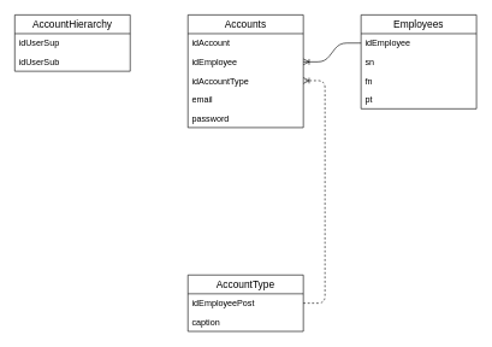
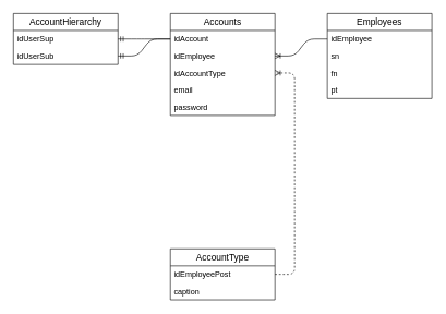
  <mxCell id="0" />
  <mxCell id="1" parent="0" />
  <mxCell id="2" value="" style="edgeStyle=entityRelationEdgeStyle;fontSize=12;html=1;endArrow=ERoneToMany;dashed=1;" edge="1" parent="1" source="19" target="15"><mxGeometry width="100" height="100" relative="1" as="geometry"><mxPoint x="690" y="410" as="sourcePoint" /><mxPoint x="820" y="220" as="targetPoint" /></mxGeometry></mxCell>
  <mxCell id="3" value="" style="edgeStyle=entityRelationEdgeStyle;fontSize=12;html=1;endArrow=ERoneToMany;" edge="1" parent="1" source="5" target="14"><mxGeometry width="100" height="100" relative="1" as="geometry"><mxPoint x="260" y="300" as="sourcePoint" /><mxPoint x="360" y="200" as="targetPoint" /></mxGeometry></mxCell>
  <mxCell id="4" value="Employees" style="swimlane;fontStyle=0;childLayout=stackLayout;horizontal=1;startSize=26;horizontalStack=0;resizeParent=1;resizeParentMax=0;resizeLast=0;collapsible=1;marginBottom=0;align=center;fontSize=14;" vertex="1" parent="1"><mxGeometry x="500" y="20" width="160" height="130" as="geometry" /></mxCell>
  <mxCell id="5" value="idEmployee" style="text;strokeColor=none;fillColor=none;spacingLeft=4;spacingRight=4;overflow=hidden;rotatable=0;points=[[0,0.5],[1,0.5]];portConstraint=eastwest;fontSize=12;" vertex="1" parent="4"><mxGeometry y="26" width="160" height="26" as="geometry" /></mxCell>
  <mxCell id="6" value="sn" style="text;strokeColor=none;fillColor=none;spacingLeft=4;spacingRight=4;overflow=hidden;rotatable=0;points=[[0,0.5],[1,0.5]];portConstraint=eastwest;fontSize=12;" vertex="1" parent="4"><mxGeometry y="52" width="160" height="26" as="geometry" /></mxCell>
  <mxCell id="7" value="fn" style="text;strokeColor=none;fillColor=none;spacingLeft=4;spacingRight=4;overflow=hidden;rotatable=0;points=[[0,0.5],[1,0.5]];portConstraint=eastwest;fontSize=12;" vertex="1" parent="4"><mxGeometry y="78" width="160" height="26" as="geometry" /></mxCell>
  <mxCell id="8" value="pt" style="text;strokeColor=none;fillColor=none;spacingLeft=4;spacingRight=4;overflow=hidden;rotatable=0;points=[[0,0.5],[1,0.5]];portConstraint=eastwest;fontSize=12;" vertex="1" parent="4"><mxGeometry y="104" width="160" height="26" as="geometry" /></mxCell>
  <mxCell id="9" value="AccountHierarchy" style="swimlane;fontStyle=0;childLayout=stackLayout;horizontal=1;startSize=26;horizontalStack=0;resizeParent=1;resizeParentMax=0;resizeLast=0;collapsible=1;marginBottom=0;align=center;fontSize=14;" vertex="1" parent="1"><mxGeometry x="20" y="20" width="160" height="78" as="geometry" /></mxCell>
  <mxCell id="10" value="idUserSup" style="text;strokeColor=none;fillColor=none;spacingLeft=4;spacingRight=4;overflow=hidden;rotatable=0;points=[[0,0.5],[1,0.5]];portConstraint=eastwest;fontSize=12;" vertex="1" parent="9"><mxGeometry y="26" width="160" height="26" as="geometry" /></mxCell>
  <mxCell id="11" value="idUserSub" style="text;strokeColor=none;fillColor=none;spacingLeft=4;spacingRight=4;overflow=hidden;rotatable=0;points=[[0,0.5],[1,0.5]];portConstraint=eastwest;fontSize=12;" vertex="1" parent="9"><mxGeometry y="52" width="160" height="26" as="geometry" /></mxCell>
  <mxCell id="12" value="Accounts" style="swimlane;fontStyle=0;childLayout=stackLayout;horizontal=1;startSize=26;horizontalStack=0;resizeParent=1;resizeParentMax=0;resizeLast=0;collapsible=1;marginBottom=0;align=center;fontSize=14;" vertex="1" parent="1"><mxGeometry x="260" y="20" width="160" height="156" as="geometry" /></mxCell>
  <mxCell id="13" value="idAccount" style="text;strokeColor=none;fillColor=none;spacingLeft=4;spacingRight=4;overflow=hidden;rotatable=0;points=[[0,0.5],[1,0.5]];portConstraint=eastwest;fontSize=12;" vertex="1" parent="12"><mxGeometry y="26" width="160" height="26" as="geometry" /></mxCell>
  <mxCell id="14" value="idEmployee" style="text;strokeColor=none;fillColor=none;spacingLeft=4;spacingRight=4;overflow=hidden;rotatable=0;points=[[0,0.5],[1,0.5]];portConstraint=eastwest;fontSize=12;" vertex="1" parent="12"><mxGeometry y="52" width="160" height="26" as="geometry" /></mxCell>
  <mxCell id="15" value="idAccountType" style="text;strokeColor=none;fillColor=none;spacingLeft=4;spacingRight=4;overflow=hidden;rotatable=0;points=[[0,0.5],[1,0.5]];portConstraint=eastwest;fontSize=12;" vertex="1" parent="12"><mxGeometry y="78" width="160" height="26" as="geometry" /></mxCell>
  <mxCell id="16" value="email" style="text;strokeColor=none;fillColor=none;spacingLeft=4;spacingRight=4;overflow=hidden;rotatable=0;points=[[0,0.5],[1,0.5]];portConstraint=eastwest;fontSize=12;" vertex="1" parent="12"><mxGeometry y="104" width="160" height="26" as="geometry" /></mxCell>
  <mxCell id="17" value="password" style="text;strokeColor=none;fillColor=none;spacingLeft=4;spacingRight=4;overflow=hidden;rotatable=0;points=[[0,0.5],[1,0.5]];portConstraint=eastwest;fontSize=12;" vertex="1" parent="12"><mxGeometry y="130" width="160" height="26" as="geometry" /></mxCell>
  <mxCell id="18" value="AccountType" style="swimlane;fontStyle=0;childLayout=stackLayout;horizontal=1;startSize=26;horizontalStack=0;resizeParent=1;resizeParentMax=0;resizeLast=0;collapsible=1;marginBottom=0;align=center;fontSize=14;" vertex="1" parent="1"><mxGeometry x="260" y="380" width="160" height="78" as="geometry" /></mxCell>
  <mxCell id="19" value="idEmployeePost" style="text;strokeColor=none;fillColor=none;spacingLeft=4;spacingRight=4;overflow=hidden;rotatable=0;points=[[0,0.5],[1,0.5]];portConstraint=eastwest;fontSize=12;" vertex="1" parent="18"><mxGeometry y="26" width="160" height="26" as="geometry" /></mxCell>
  <mxCell id="20" value="caption" style="text;strokeColor=none;fillColor=none;spacingLeft=4;spacingRight=4;overflow=hidden;rotatable=0;points=[[0,0.5],[1,0.5]];portConstraint=eastwest;fontSize=12;" vertex="1" parent="18"><mxGeometry y="52" width="160" height="26" as="geometry" /></mxCell>
+ <mxCell id="21" value="" style="edgeStyle=entityRelationEdgeStyle;fontSize=12;html=1;endArrow=ERmandOne;" edge="1" parent="1" source="13" target="10"><mxGeometry width="100" height="100" relative="1" as="geometry"><mxPoint x="110" y="290" as="sourcePoint" /><mxPoint x="210" y="190" as="targetPoint" /></mxGeometry></mxCell>
+ <mxCell id="22" value="" style="edgeStyle=entityRelationEdgeStyle;fontSize=12;html=1;endArrow=ERmandOne;" edge="1" parent="1" source="13" target="11"><mxGeometry width="100" height="100" relative="1" as="geometry"><mxPoint x="70" y="290" as="sourcePoint" /><mxPoint x="170" y="190" as="targetPoint" /></mxGeometry></mxCell>
